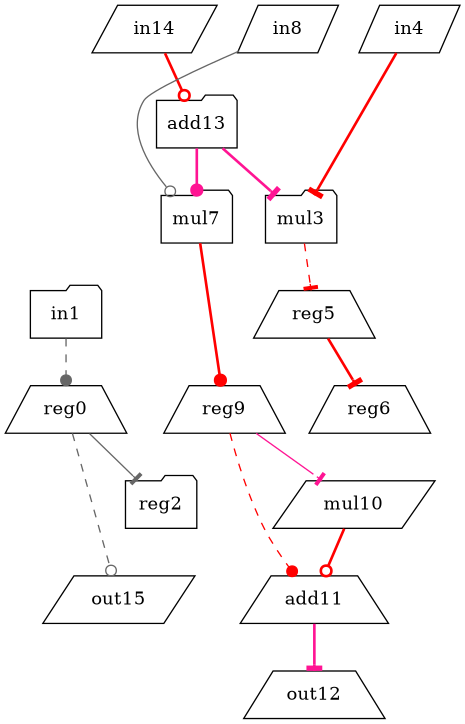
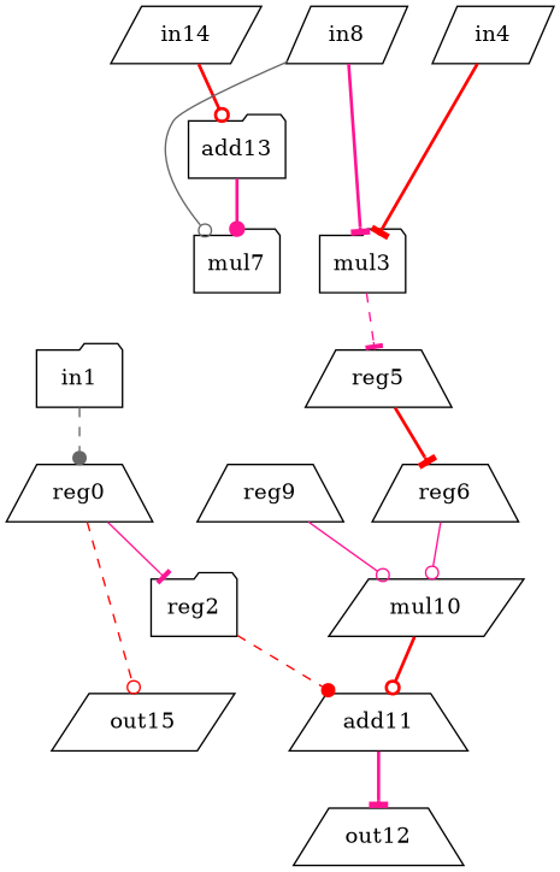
  digraph {
    node [op=reg shape=trapezium]
    edge [arrowhead=odot color=red port=0 style=bold weight=0]
    n1 [label=reg0]
    n2 [label=out15 op=out shape=parallelogram]
    n3 [label=reg2 shape=folder]
    n4 [label=add11 op=add]
    n5 [label=in1 op=in shape=folder]
    n6 [label=mul10 op=mul shape=parallelogram]
    n7 [label=out12 op=out]
    n8 [label=add13 op=addi shape=folder value=2]
    n9 [label=mul3 op=mul shape=folder]
    n10 [label=mul7 op=mul shape=folder]
    n11 [label=reg5]
    n12 [label=reg9]
    n13 [label=in14 op=in shape=parallelogram]
    n14 [label=reg6]
    n15 [label=in4 op=in shape=parallelogram]
    n16 [label=in8 op=in shape=parallelogram]
-   n1 -> n2 [color=gray40 style=dashed]
-   n1 -> n3 [arrowhead=tee color=gray40 style=solid]
-   n12 -> n4 [arrowhead=dot port=1 style=dashed]
+   n1 -> n2 [style=dashed]
+   n1 -> n3 [arrowhead=tee color=deeppink style=solid]
+   n3 -> n4 [arrowhead=dot port=1 style=dashed]
    n4 -> n7 [arrowhead=tee color=deeppink]
    n5 -> n1 [arrowhead=dot color=gray40 style=dashed weight=1]
    n6 -> n4
-   n8 -> n9 [arrowhead=tee color=deeppink]
+   n16 -> n9 [arrowhead=tee color=deeppink]
    n8 -> n10 [arrowhead=dot color=deeppink weight=1]
-   n9 -> n11 [arrowhead=tee style=dashed]
-   n10 -> n12 [arrowhead=dot]
+   n9 -> n11 [arrowhead=tee color=deeppink style=dashed]
    n11 -> n14 [arrowhead=tee]
-   n12 -> n6 [arrowhead=tee color=deeppink port=1 style=solid]
+   n12 -> n6 [color=deeppink port=1 style=solid]
    n13 -> n8
+   n14 -> n6 [color=deeppink style=solid]
    n15 -> n9 [arrowhead=tee port=1]
    n16 -> n10 [color=gray40 port=1 style=solid]
  }
